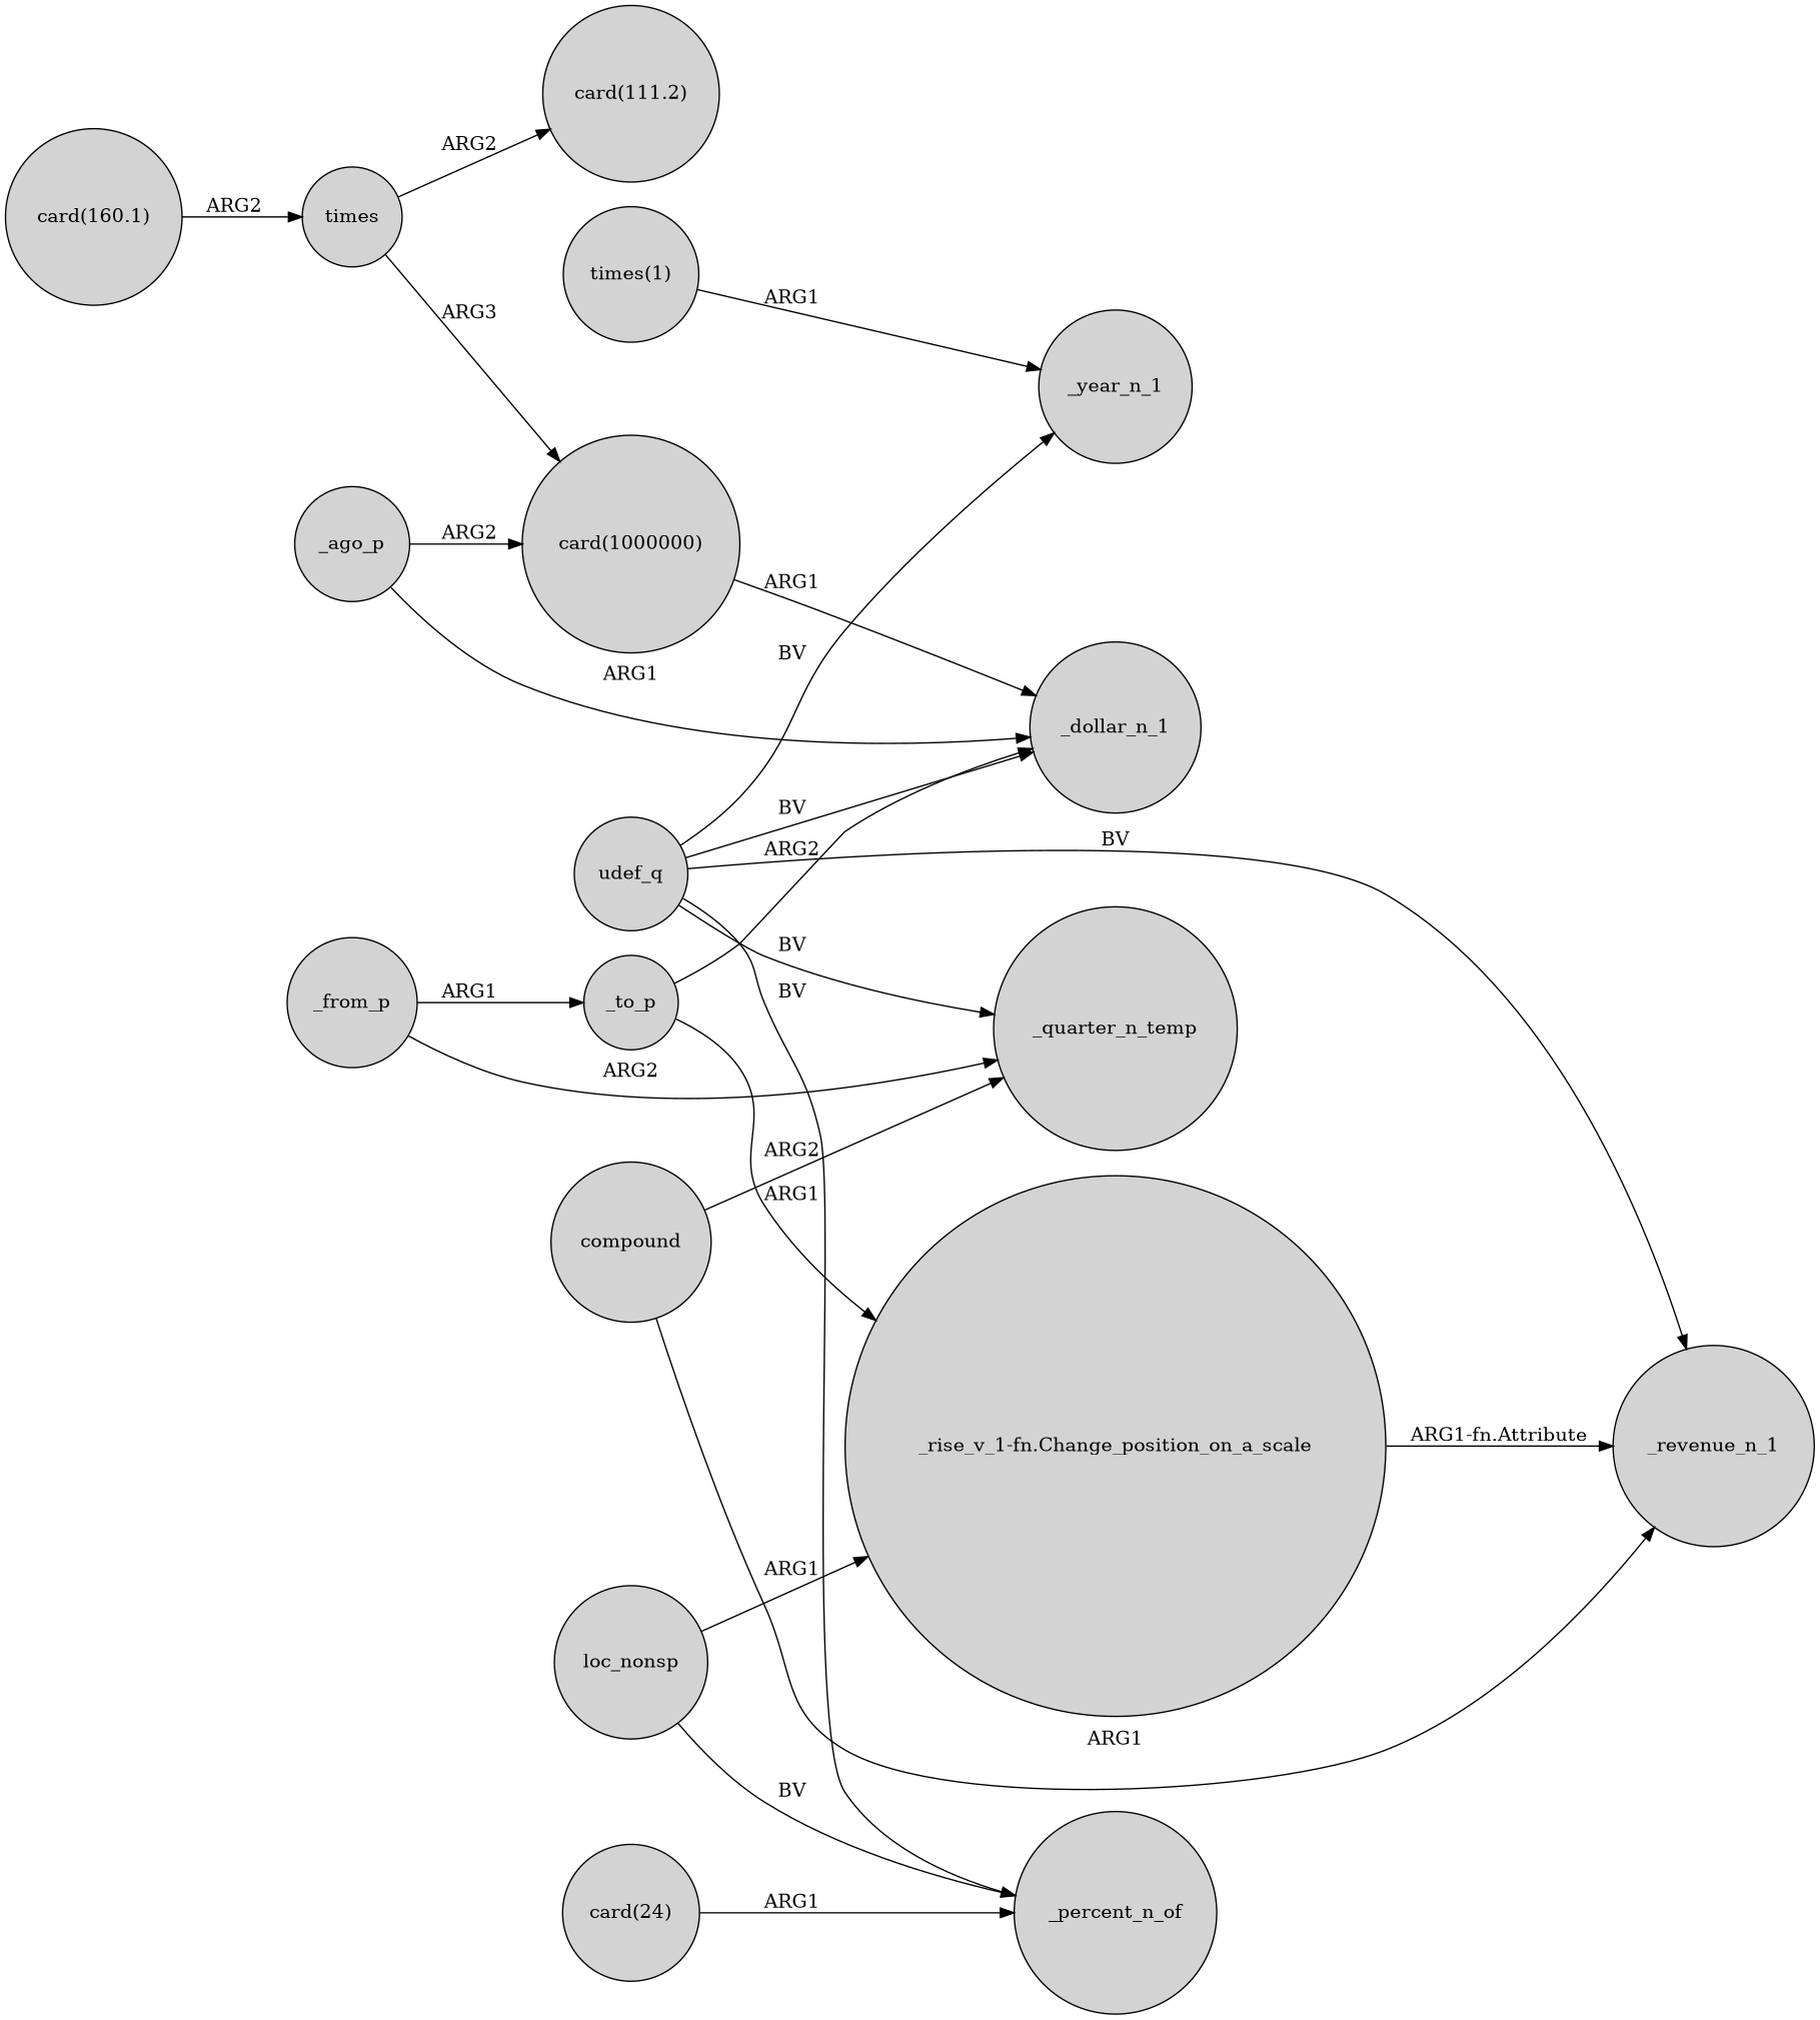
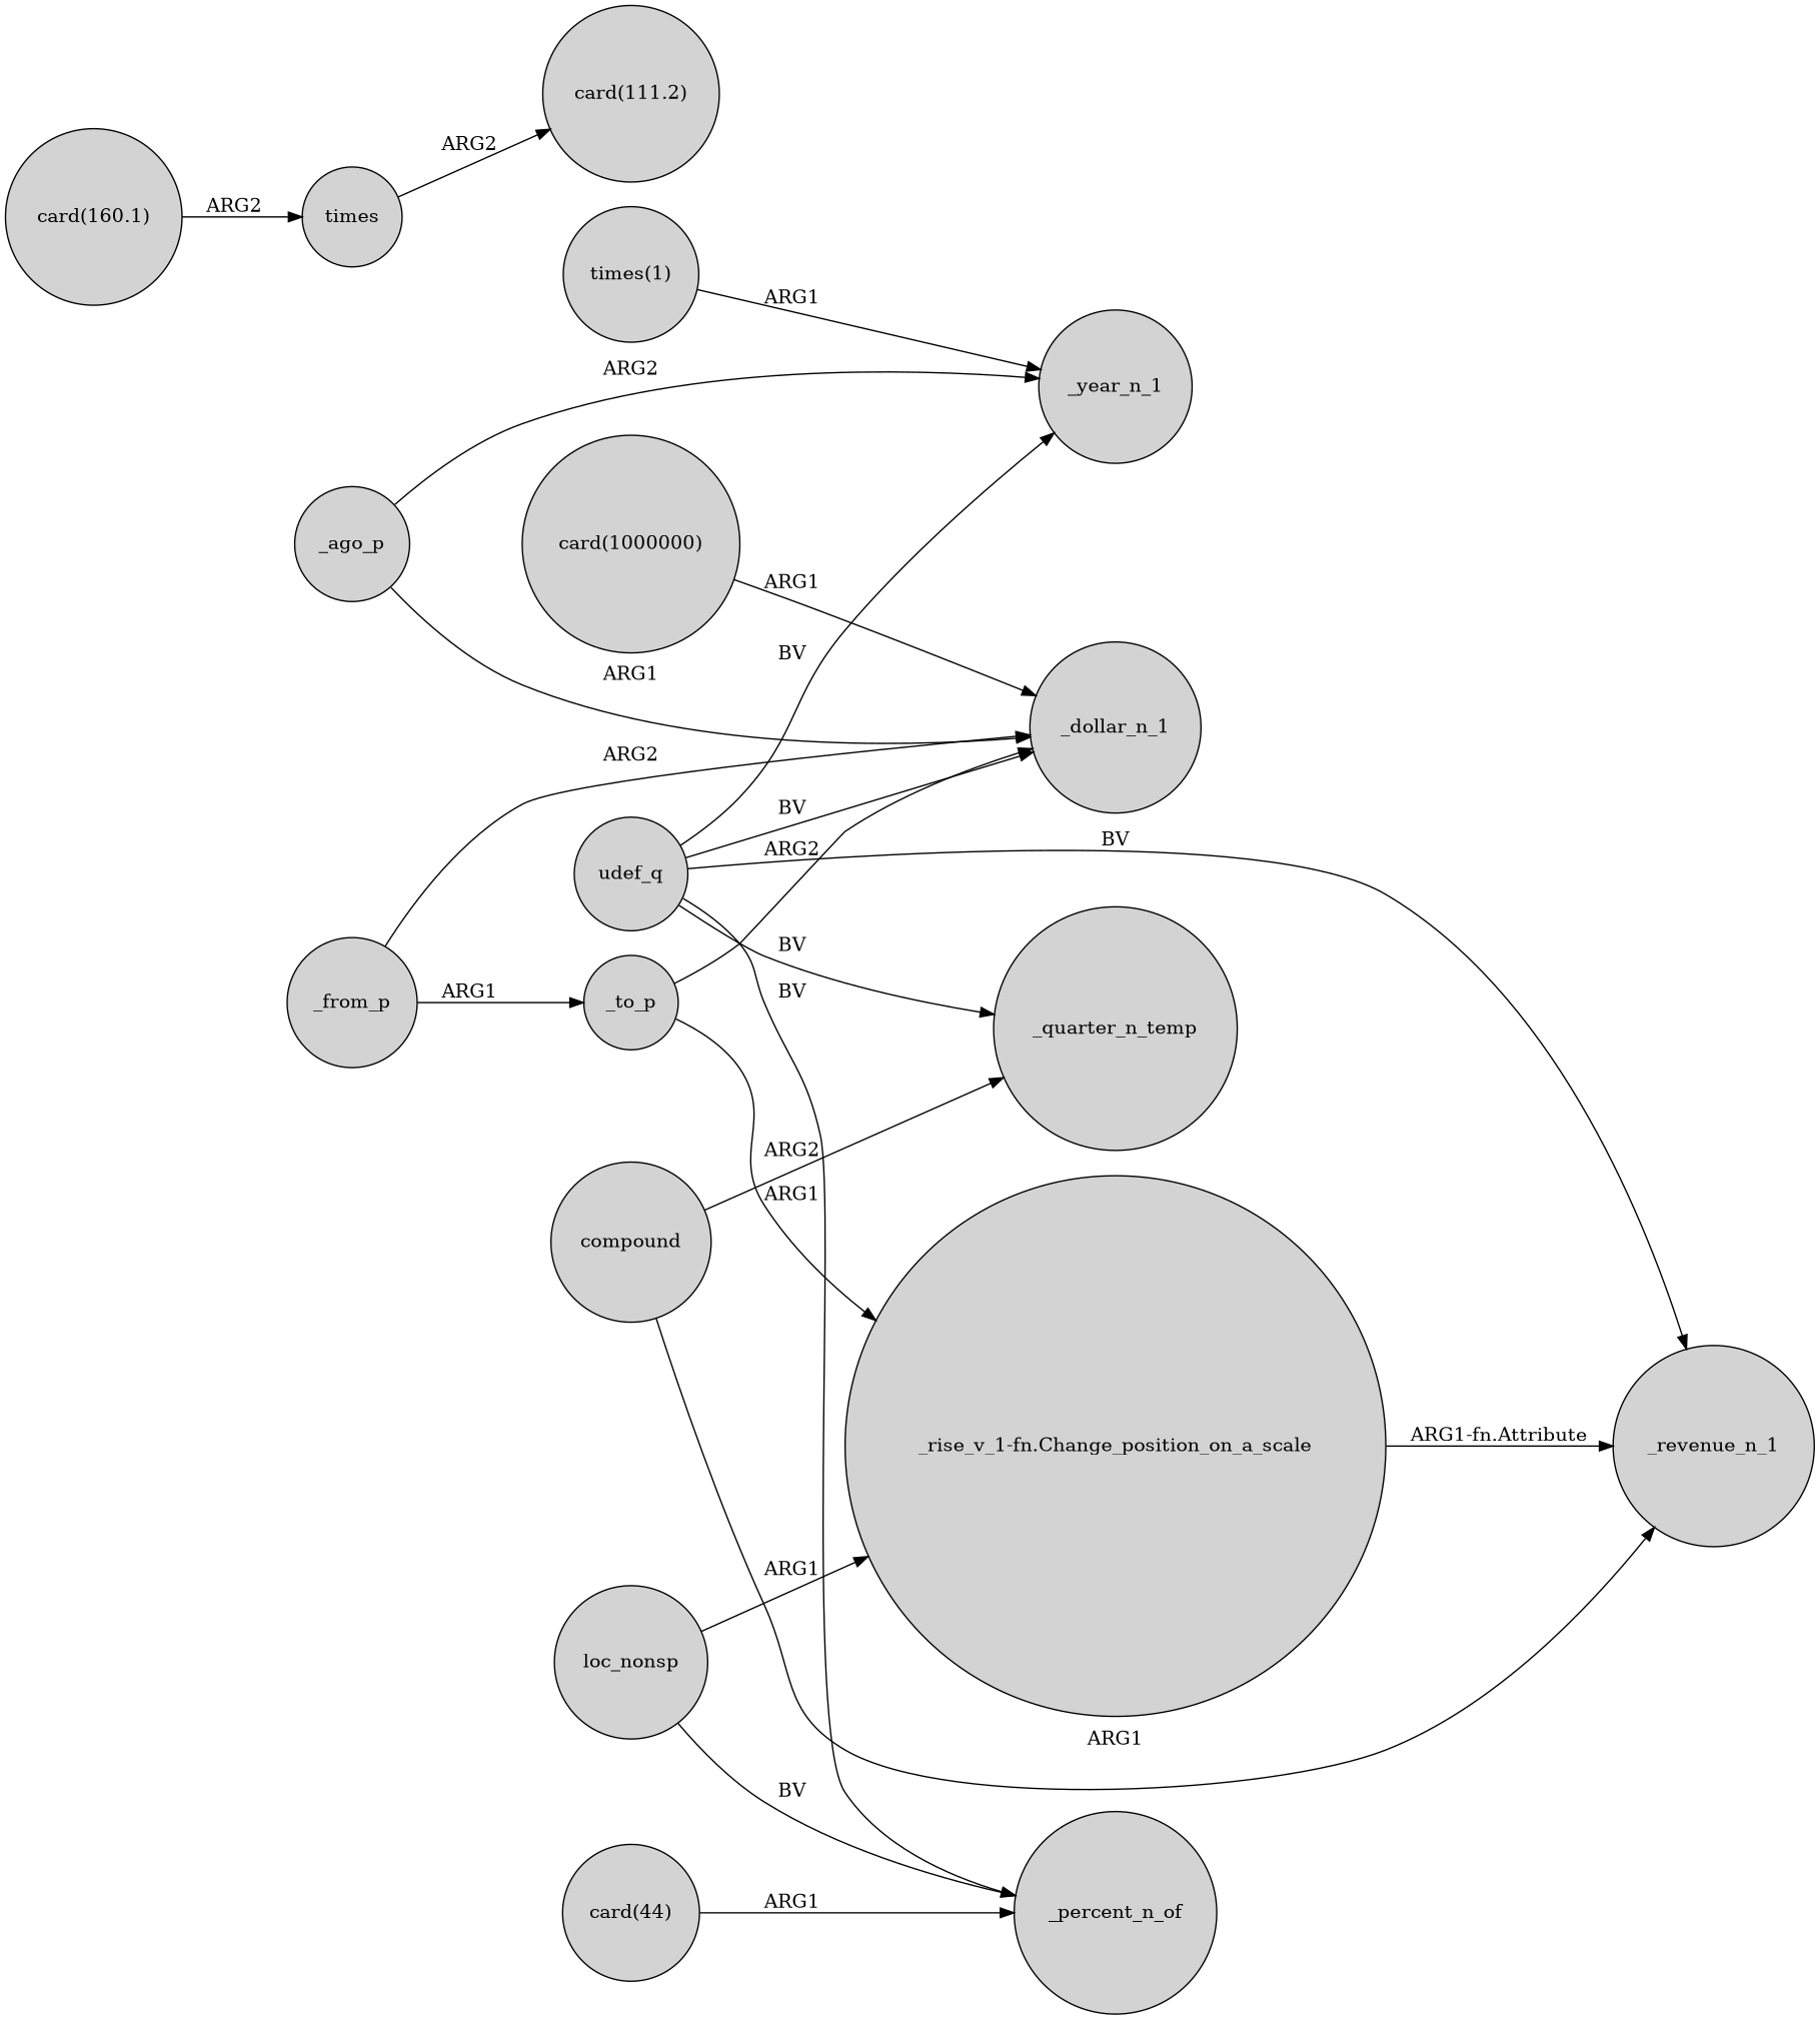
  digraph {
    rankdir=LR
    node [shape=circle style=filled]
    "_rise_v_1-fn.Change_position_on_a_scale"
    _revenue_n_1
    _ago_p
    _dollar_n_1
    _year_n_1
    n6 [label="times(1)"]
    times
    "card(111.2)"
    "card(1000000)"
    "card(160.1)"
    _to_p
    loc_nonsp
    _percent_n_of
    udef_q
    _quarter_n_temp
    compound
-   "card(44)" [label="card(24)"]
+   "card(44)"
    _from_p
    "_rise_v_1-fn.Change_position_on_a_scale" -> _revenue_n_1 [label="ARG1-fn.Attribute"]
    _ago_p -> _dollar_n_1 [label=ARG1]
-   _ago_p -> "card(1000000)" [label=ARG2]
+   _ago_p -> _year_n_1 [label=ARG2]
    n6 -> _year_n_1 [label=ARG1]
    times -> "card(111.2)" [label=ARG2]
-   times -> "card(1000000)" [label=ARG3]
    "card(1000000)" -> _dollar_n_1 [label=ARG1]
    "card(160.1)" -> times [label=ARG2]
    _to_p -> "_rise_v_1-fn.Change_position_on_a_scale" [label=ARG1]
    _to_p -> _dollar_n_1 [label=ARG2]
    loc_nonsp -> "_rise_v_1-fn.Change_position_on_a_scale" [label=ARG1]
    loc_nonsp -> _percent_n_of [label=BV]
    udef_q -> _revenue_n_1 [label=BV]
    udef_q -> _dollar_n_1 [label=BV]
    udef_q -> _year_n_1 [label=BV]
    udef_q -> _percent_n_of [label=BV]
    udef_q -> _quarter_n_temp [label=BV]
    compound -> _revenue_n_1 [label=ARG1]
    compound -> _quarter_n_temp [label=ARG2]
    "card(44)" -> _percent_n_of [label=ARG1]
-   _from_p -> _quarter_n_temp [label=ARG2]
+   _from_p -> _dollar_n_1 [label=ARG2]
    _from_p -> _to_p [label=ARG1]
  }
